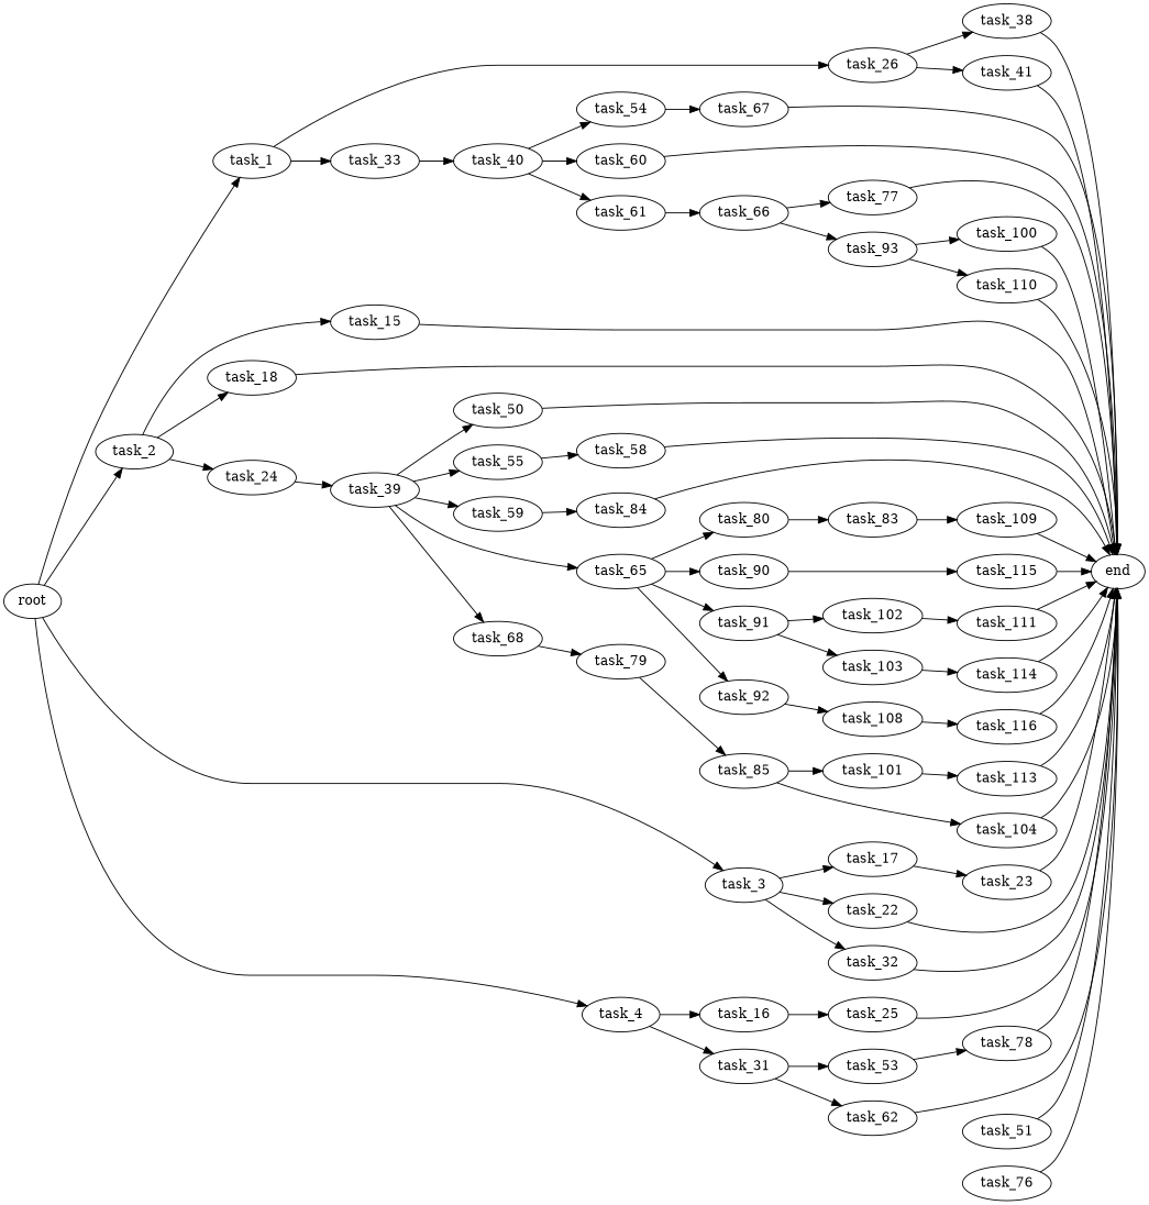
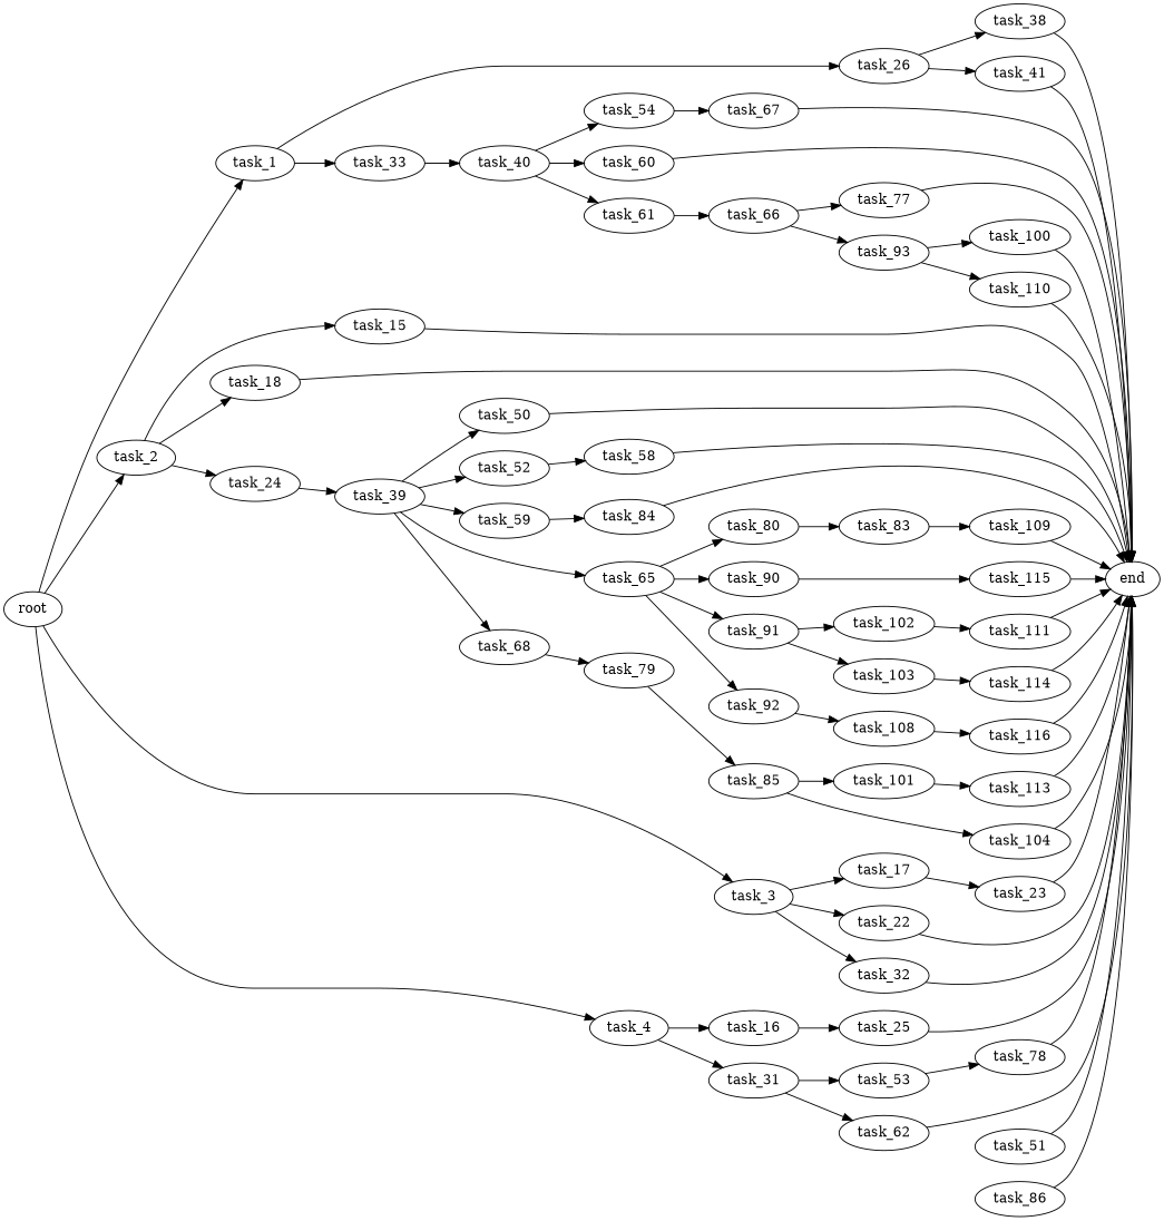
  digraph {
    rankdir=LR
    root
    task_1
    task_2
    task_3
    task_4
    task_26
    task_33
    task_15
    task_18
    task_24
    task_17
    task_22
    task_32
    task_16
    task_31
    task_38
    task_41
    task_40
    end
    task_39
    task_23
    task_25
    task_53
    task_62
    task_54
    task_60
    task_61
    task_50
-   task_52 [label=task_55]
+   task_52
    task_59
    task_65
    task_68
    task_78
    task_51
    task_58
    task_84
    task_80
    task_90
    task_91
    task_92
    task_79
    task_67
    task_66
    task_83
    task_115
    task_102
    task_103
    task_108
    task_85
    task_77
    task_93
-   task_86 [label=task_76]
+   task_86
    task_100
    task_110
    task_109
    task_111
    task_114
    task_116
    task_101
    task_104
    task_113
    root -> task_1
    root -> task_2
    root -> task_3
    root -> task_4
    task_1 -> task_26
    task_1 -> task_33
    task_2 -> task_15
    task_2 -> task_18
    task_2 -> task_24
    task_3 -> task_17
    task_3 -> task_22
    task_3 -> task_32
    task_4 -> task_16
    task_4 -> task_31
    task_26 -> task_38
    task_26 -> task_41
    task_33 -> task_40
    task_15 -> end
    task_18 -> end
    task_24 -> task_39
    task_17 -> task_23
    task_22 -> end
    task_32 -> end
    task_16 -> task_25
    task_31 -> task_53
    task_31 -> task_62
    task_38 -> end
    task_41 -> end
    task_40 -> task_54
    task_40 -> task_60
    task_40 -> task_61
    task_39 -> task_50
    task_39 -> task_52
    task_39 -> task_59
    task_39 -> task_65
    task_39 -> task_68
    task_23 -> end
    task_25 -> end
    task_53 -> task_78
    task_62 -> end
    task_54 -> task_67
    task_60 -> end
    task_61 -> task_66
    task_50 -> end
    task_52 -> task_58
    task_59 -> task_84
    task_65 -> task_80
    task_65 -> task_90
    task_65 -> task_91
    task_65 -> task_92
    task_68 -> task_79
    task_78 -> end
    task_51 -> end
    task_58 -> end
    task_84 -> end
    task_80 -> task_83
    task_90 -> task_115
    task_91 -> task_102
    task_91 -> task_103
    task_92 -> task_108
    task_79 -> task_85
    task_67 -> end
    task_66 -> task_77
    task_66 -> task_93
    task_83 -> task_109
    task_115 -> end
    task_102 -> task_111
    task_103 -> task_114
    task_108 -> task_116
    task_85 -> task_101
    task_85 -> task_104
    task_77 -> end
    task_93 -> task_100
    task_93 -> task_110
    task_86 -> end
    task_100 -> end
    task_110 -> end
    task_109 -> end
    task_111 -> end
    task_114 -> end
    task_116 -> end
    task_101 -> task_113
    task_104 -> end
    task_113 -> end
  }
